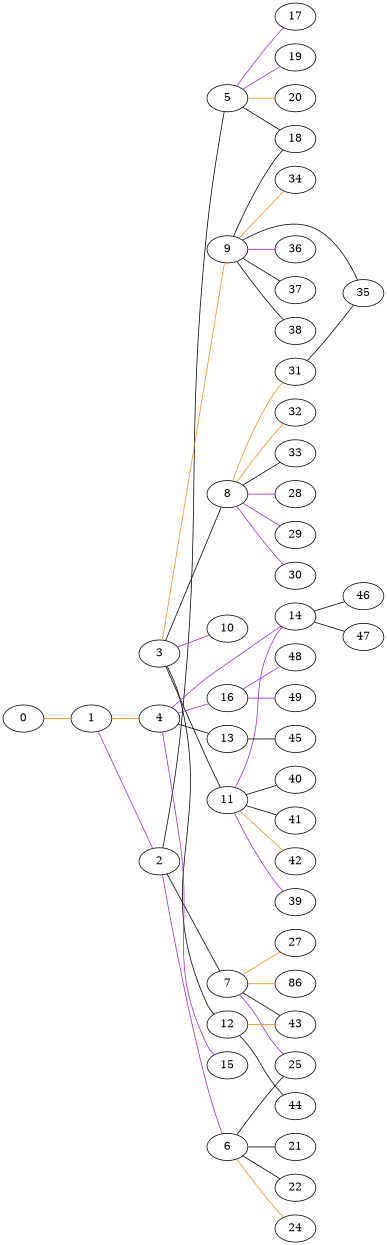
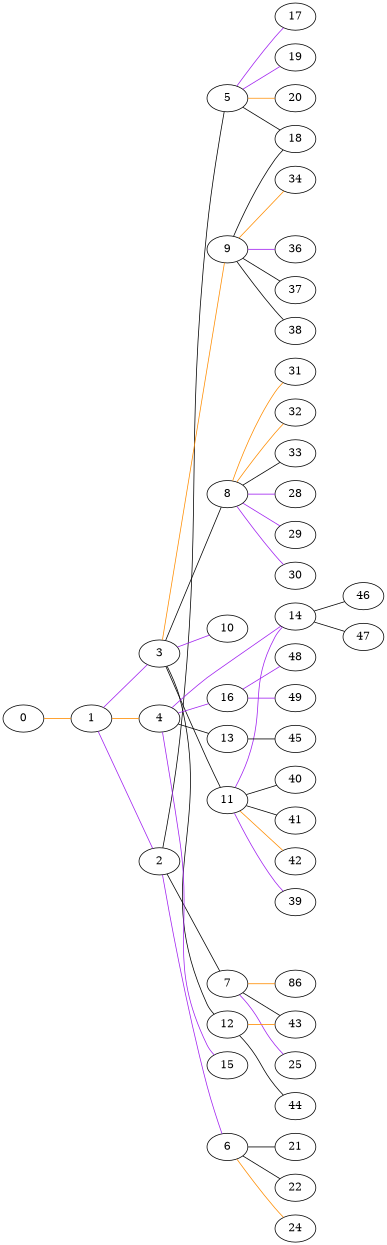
  graph {
    rankdir=LR
    edge [color=black]
    0
    1
    2
    3
    4
    5
    6
    7
    8
    9
    10
    11
    12
    16
    13
    14
    15
    17
    19
    20
    18
    21
    22
    24
    25
-   27
    n27 [label=86]
    43
    32
    33
    28
    29
    30
    31
    34
-   35
    36
    37
    38
    40
    41
    42
    39
    44
    48
    49
    45
    46
    47
    0 -- 1 [color=darkorange]
    1 -- 2 [color=purple]
+   1 -- 3 [color=purple]
    1 -- 4 [color=darkorange]
    2 -- 5
    2 -- 6 [color=purple]
    2 -- 7
    3 -- 8
    3 -- 9 [color=darkorange]
    3 -- 10 [color=purple]
    3 -- 11
    3 -- 12
    4 -- 16 [color=purple]
    4 -- 13
    4 -- 14 [color=purple]
    4 -- 15 [color=purple]
    5 -- 17 [color=purple]
    5 -- 19 [color=purple]
    5 -- 20 [color=darkorange]
    5 -- 18
    6 -- 21
    6 -- 22
    6 -- 24 [color=darkorange]
-   6 -- 25
    7 -- 25 [color=purple]
-   7 -- 27 [color=darkorange]
    7 -- n27 [color=darkorange]
    7 -- 43
    8 -- 32 [color=darkorange]
    8 -- 33
    8 -- 28 [color=purple]
    8 -- 29 [color=purple]
    8 -- 30 [color=purple]
    8 -- 31 [color=darkorange]
    9 -- 18
    9 -- 34 [color=darkorange]
-   9 -- 35
    9 -- 36 [color=purple]
    9 -- 37
    9 -- 38
    11 -- 14 [color=purple]
    11 -- 40
    11 -- 41
    11 -- 42 [color=darkorange]
    11 -- 39 [color=purple]
    12 -- 43 [color=darkorange]
    12 -- 44
    16 -- 48 [color=purple]
    16 -- 49 [color=purple]
    13 -- 45
    14 -- 46
    14 -- 47
-   31 -- 35
  }
